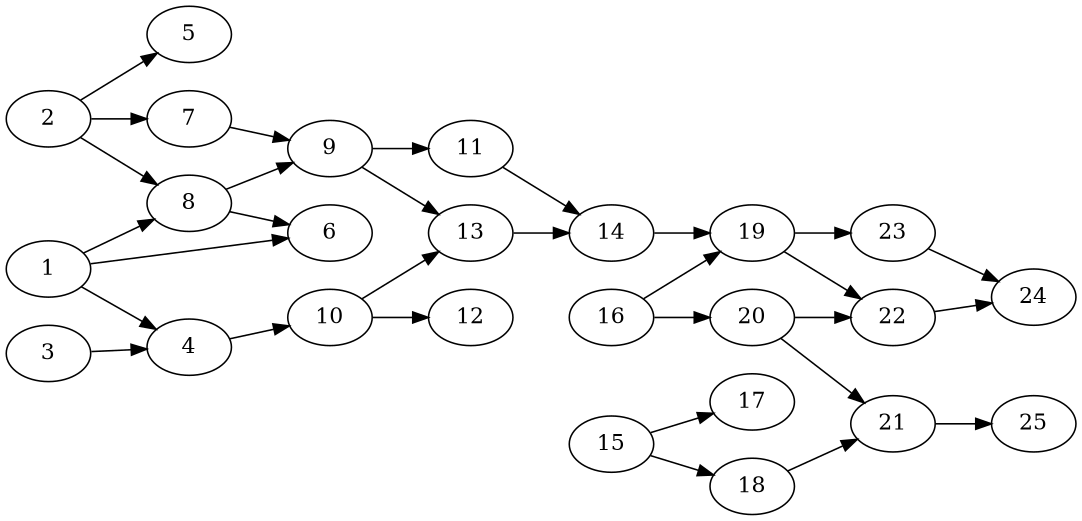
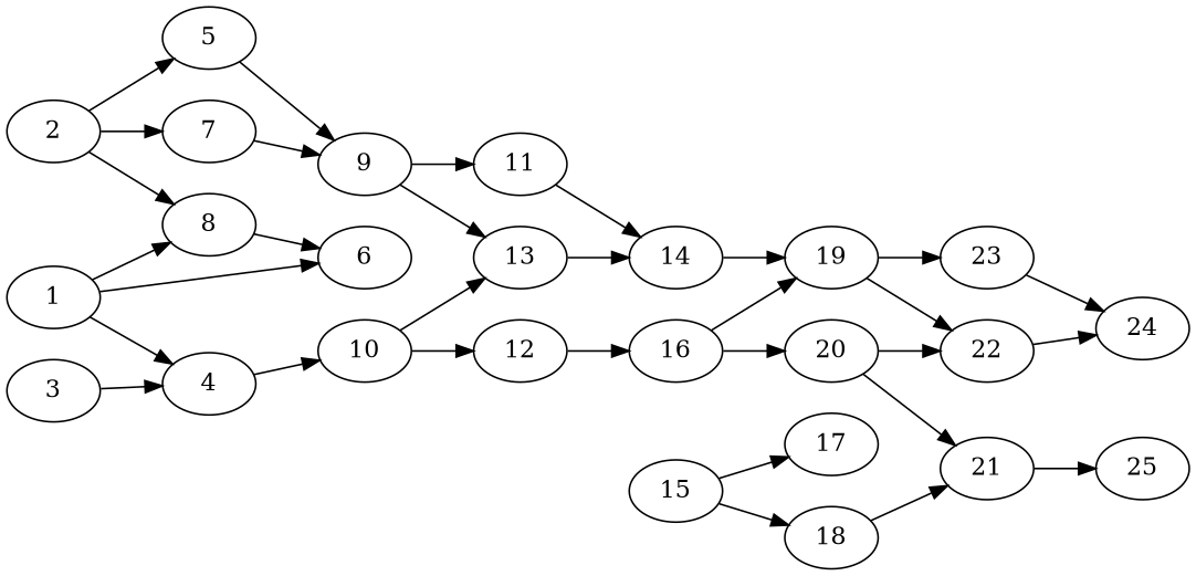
  digraph {
    rankdir=LR
    node [alpha=0.14]
    1 [alpha=0.07 expect_size=16602112]
    4 [alpha=0.06 expect_size=23863296]
    6 [alpha=0.16 expect_size=31206400]
    8 [alpha=0.09 expect_size=28672000]
    10 [alpha=0.00 expect_size=36832256]
    13 [alpha=0.09 expect_size=50668544]
    12 [alpha=0.15 expect_size=15769600]
    2 [alpha=0.15 expect_size=32335872]
    5 [alpha=0.04 expect_size=41549824]
    7 [alpha=0.03 expect_size=44963840]
    9 [expect_size=27698176]
    11 [alpha=0.08 expect_size=46542848]
    3 [alpha=0.17 expect_size=10864640]
    14 [alpha=0.02 expect_size=44111872]
    16 [alpha=0.17 expect_size=19572736]
    15 [alpha=0.18 expect_size=10764288]
    17 [alpha=0.01 expect_size=10443776]
    18 [alpha=0.08 expect_size=17135616]
    19 [alpha=0.17 expect_size=39487488]
    20 [alpha=0.03 expect_size=24820736]
    21 [expect_size=25348096]
    22 [alpha=0.16 expect_size=43913216]
    23 [alpha=0.01 expect_size=33160192]
    24 [expect_size=6437888]
    25 [alpha=0.02 expect_size=12279808]
    1 -> 4
    1 -> 6
    1 -> 8
    4 -> 10
    8 -> 6
    10 -> 13
    10 -> 12
    13 -> 14
+   12 -> 16
    2 -> 8
    2 -> 5
    2 -> 7
-   8 -> 9
+   5 -> 9
    7 -> 9
    9 -> 13
    9 -> 11
    11 -> 14
    3 -> 4
    14 -> 19
    16 -> 19
    16 -> 20
    15 -> 17
    15 -> 18
    18 -> 21
    19 -> 22
    19 -> 23
    20 -> 21
    20 -> 22
    21 -> 25
    22 -> 24
    23 -> 24
  }
